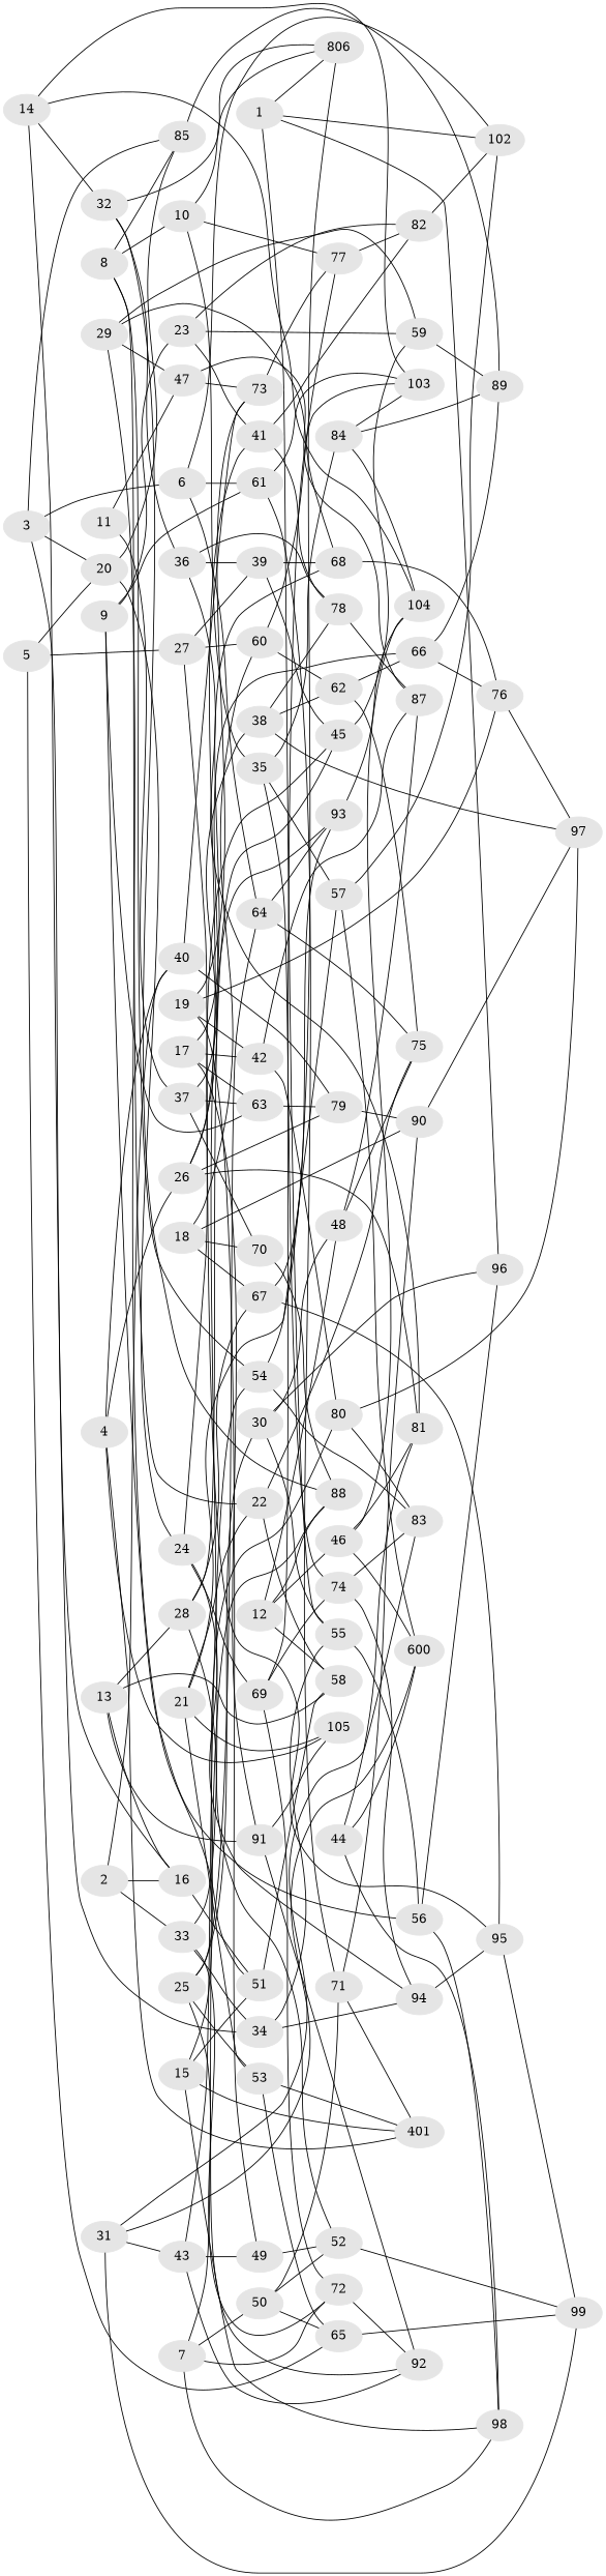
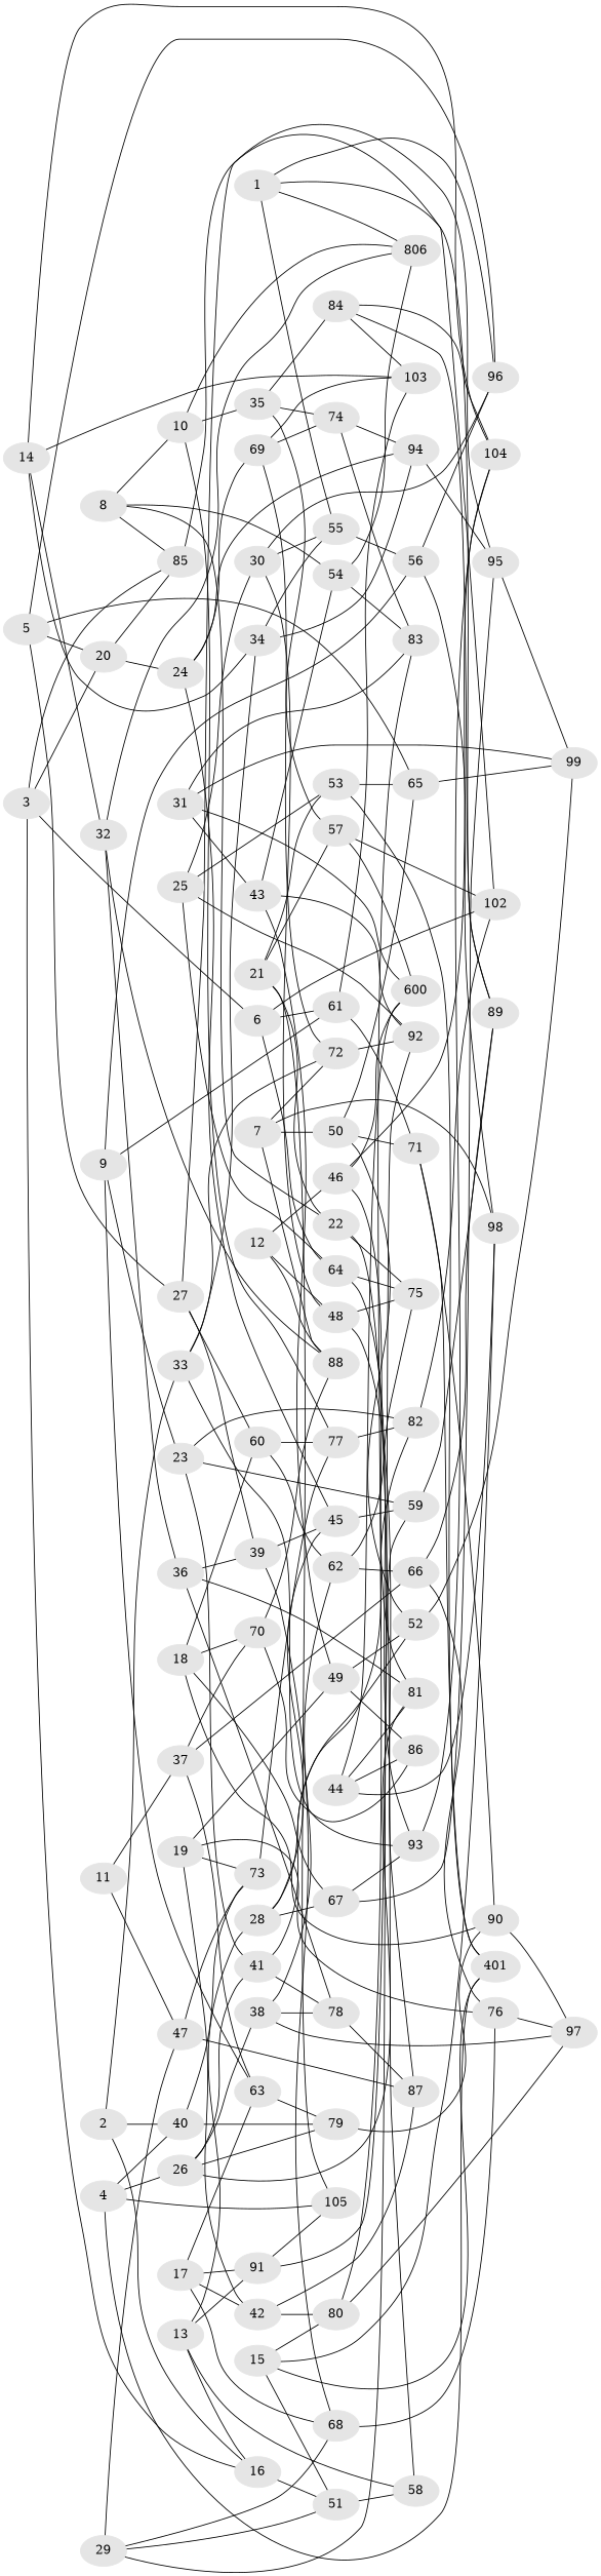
  graph {
    rankdir=LR
    node [color=gray90 style=filled]
    1
    55
    96
    102
    n5 [label=806]
    56
    2
    16
    33
    40
    51
    72
    34
    93
    73
    79
    3
    6
    20
    85
    61
    64
    24
    89
    4
    105
    n27 [label=401]
    26
    11
    37
    47
    5
    27
    65
    60
    39
    95
    99
    103
    71
    75
    7
    50
    88
    98
    52
    92
    8
    10
    22
    54
    35
    77
    58
    83
    9
    23
    63
    41
    59
    82
    57
    74
    84
    70
    66
    87
    12
    46
    48
    104
    81
    n73 [label=600]
    13
    28
    91
    67
    45
    14
    32
    36
    94
    15
    80
    97
    17
    42
    68
    76
    18
    90
    62
+   86
    19
    49
    69
    21
    53
    78
    25
    30
    38
    29
    31
    43
    44
    1 -- 55
    1 -- 96
    1 -- 102
    1 -- n5
    55 -- 56
    56 -- 96
    56 -- 98
    2 -- 16
    2 -- 33
    2 -- 40
    16 -- 51
    33 -- 72
    33 -- 34
    33 -- 93
    40 -- 73
    40 -- 79
    51 -- 58
    72 -- 92
    34 -- 55
    34 -- 94
    93 -- 104
    73 -- 77
    79 -- 90
    3 -- 16
    3 -- 6
    3 -- 20
    3 -- 85
    6 -- 102
    6 -- 61
    6 -- 64
    20 -- 85
    20 -- 24
    85 -- 89
    61 -- 103
    61 -- 71
    64 -- 93
    64 -- 75
    24 -- 45
    24 -- 94
    24 -- 69
    4 -- 40
    4 -- 105
    4 -- n27
    4 -- 26
    26 -- 79
    26 -- 41
    26 -- 81
    26 -- 38
    11 -- 37
    11 -- 47
    37 -- 63
    37 -- 70
    37 -- 66
    47 -- 73
    47 -- 87
+   5 -- 96
    5 -- 20
    5 -- 27
    5 -- 65
    27 -- 60
    27 -- 39
    27 -- 95
    65 -- 99
    60 -- 77
    60 -- 62
    39 -- 45
    39 -- 68
    95 -- 99
    71 -- n27
    71 -- 90
    7 -- 72
    7 -- 50
    7 -- 88
    7 -- 98
    50 -- 65
    50 -- 71
    50 -- 52
    52 -- 99
    8 -- 85
    8 -- 10
    8 -- 22
    8 -- 54
    10 -- n5
    10 -- 35
    10 -- 77
    22 -- 75
    22 -- 58
    54 -- n5
    54 -- 83
    35 -- 57
    35 -- 74
    35 -- 84
    77 -- 82
    9 -- 56
    9 -- 61
    9 -- 23
    9 -- 63
    23 -- 41
    23 -- 59
    23 -- 82
    63 -- 79
    41 -- 82
    41 -- 78
    59 -- 89
    82 -- 102
    57 -- 102
    57 -- n73
    74 -- 83
    74 -- 94
    84 -- 89
    84 -- 103
    84 -- 104
    70 -- 88
+   70 -- 86
    66 -- 89
    66 -- 76
    12 -- 88
-   12 -- 58
    12 -- 46
    12 -- 48
    46 -- 104
    46 -- 81
    46 -- n73
    48 -- 75
    48 -- 87
    13 -- 16
    13 -- 58
    13 -- 28
    13 -- 91
    28 -- 52
    28 -- 67
    28 -- 45
    91 -- 105
    91 -- 92
    67 -- 93
    67 -- 95
    45 -- 59
    14 -- 34
    14 -- 103
    14 -- 104
    14 -- 32
    32 -- n5
    32 -- 88
    32 -- 36
    36 -- 39
    36 -- 81
    36 -- 78
    94 -- 95
    15 -- 51
    15 -- n27
    15 -- 98
    15 -- 80
    80 -- 83
    80 -- 97
    17 -- 63
    17 -- 91
    17 -- 42
    17 -- 68
    42 -- 87
    42 -- 80
    68 -- 76
    76 -- 97
    18 -- 60
    18 -- 70
    18 -- 67
    18 -- 90
    90 -- 97
    62 -- 75
    62 -- 66
    19 -- 73
    19 -- 42
    19 -- 76
    19 -- 49
    49 -- 52
+   49 -- 86
    69 -- 72
    69 -- 103
    69 -- 74
    21 -- 105
    21 -- 22
    21 -- 57
    21 -- 53
    53 -- n27
    53 -- 65
    78 -- 87
    25 -- 64
    25 -- 92
    25 -- 53
    25 -- 30
    30 -- 55
    30 -- 96
    30 -- 48
    38 -- 97
    38 -- 62
    38 -- 78
    29 -- 51
    29 -- 47
    29 -- 59
    29 -- 68
    31 -- 99
    31 -- 83
    31 -- n73
    31 -- 43
    43 -- 92
    43 -- 54
    43 -- 49
    44 -- 98
    44 -- 81
    44 -- n73
+   44 -- 86
  }
